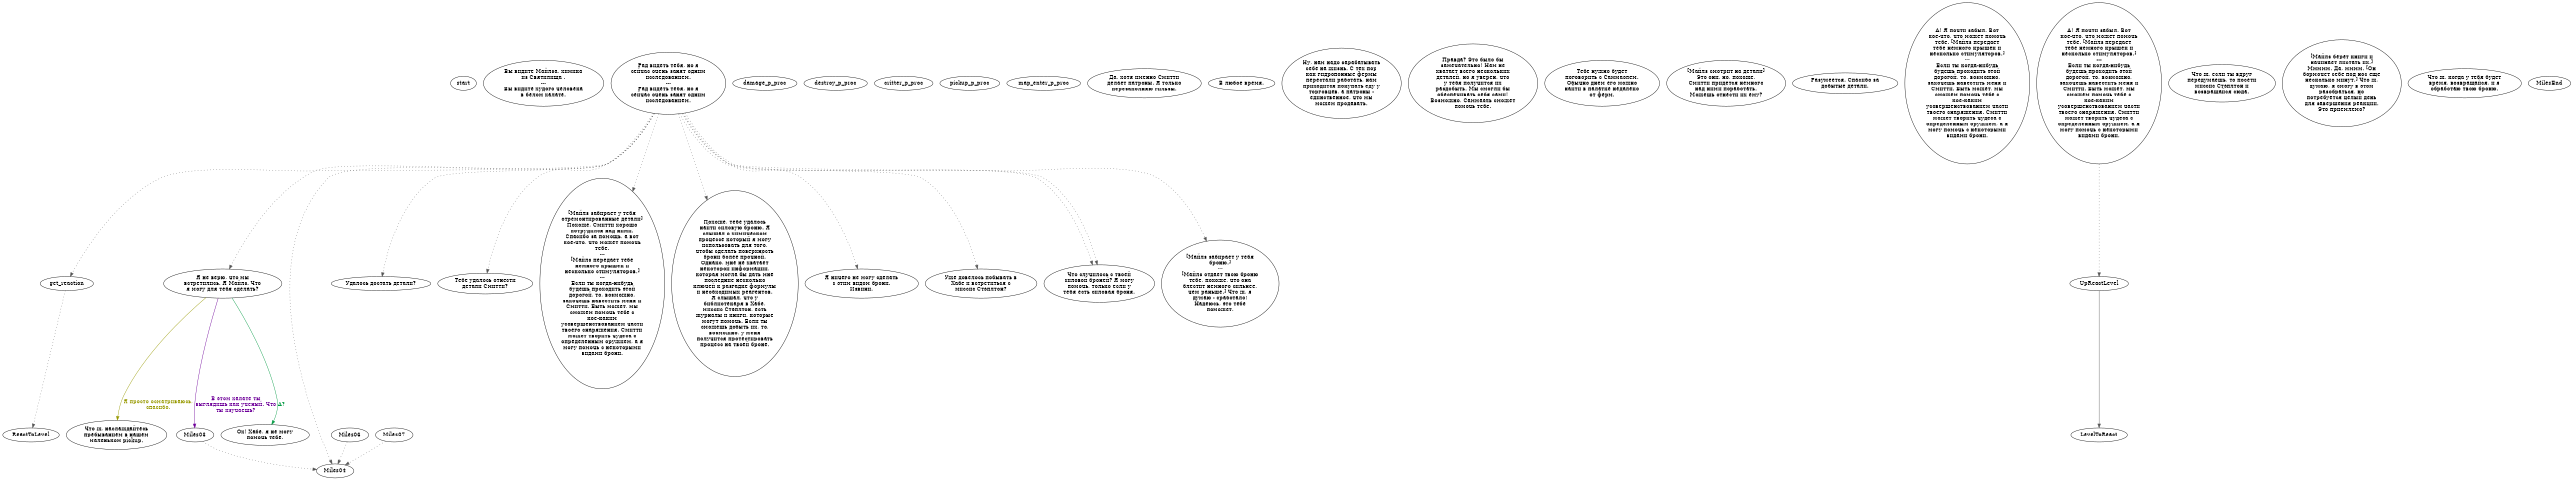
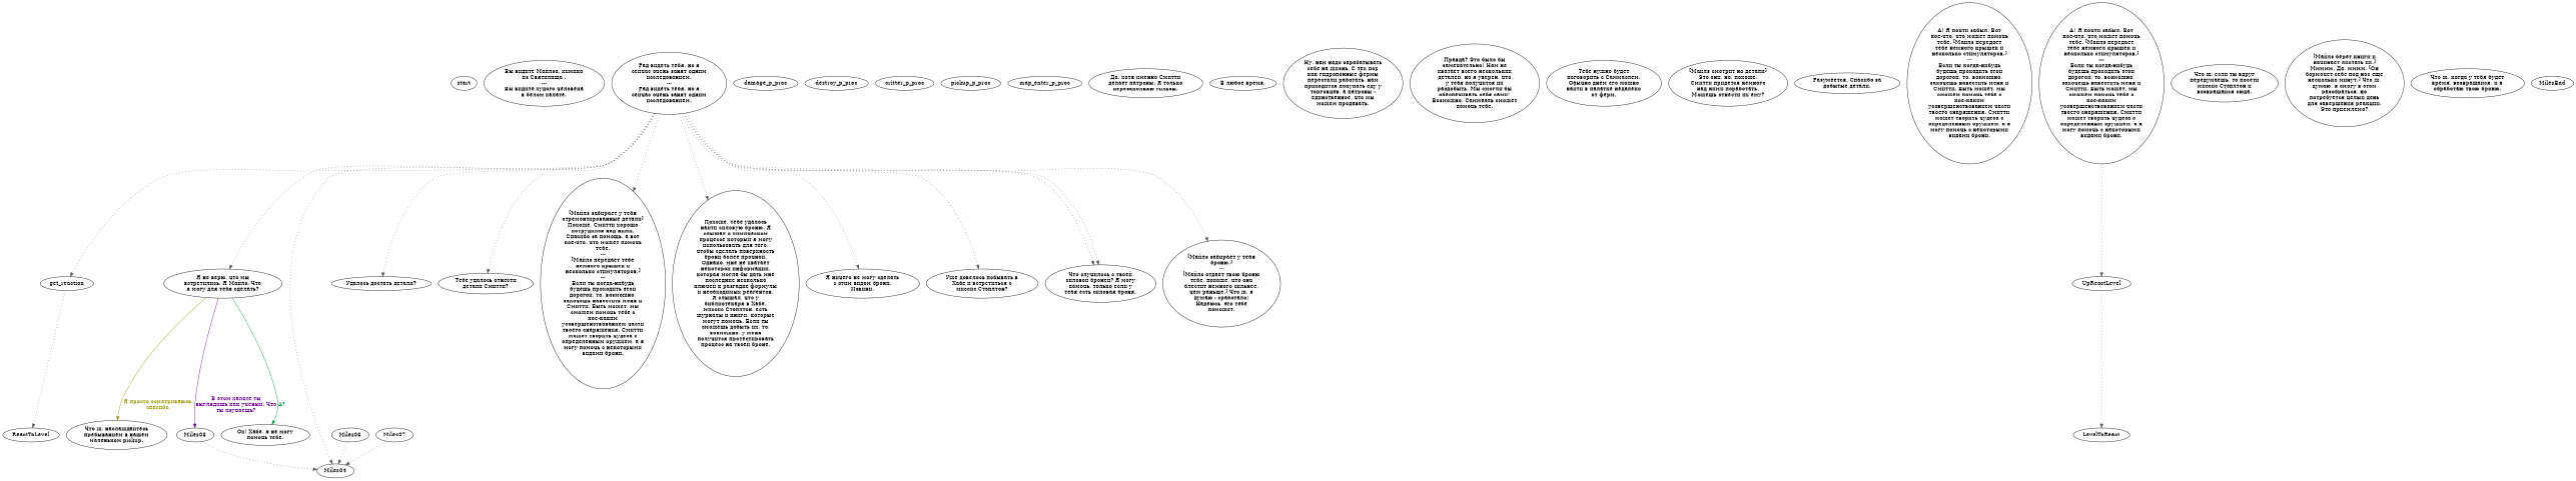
  digraph {
    node [color="#000000" fillcolor="#FFFFFF" style=filled]
    edge [color="#555555" style=dotted]
    start
    n2 [label="Вы видите Майлза, химика\nиз Святилища .\n---\nВы видите худого человека\nв белом халате."]
    n3 [label="Рад видеть тебя, но я\nсейчас очень занят одним\nисследованием.\n---\nРад видеть тебя, но я\nсейчас очень занят одним\nисследованием."]
    get_reaction
    n5 [label="Я не верю, что мы\nвстретились. Я Майлз. Что\nя могу для тебя сделать?"]
    Miles04
    n7 [label="Удалось достать детали?"]
    n8 [label="Тебе удалось отнести\nдетали Смитти?"]
    n9 [label="[Майлз забирает у тебя\nотремонтированные детали]\nПохоже, Смитти хорошо\nпотрудился над ними.\nСпасибо за помощь, а вот\nкое-что, что может помочь\nтебе.\n---\n[Майлз передает тебе\nнемного крышек и\nнесколько стимуляторов.]\n---\nЕсли ты когда-нибудь\nбудешь проходить этой\nдорогой, то, возможно,\nзахочешь навестить меня и\nСмитти. Быть может, мы\nсможем помочь тебе с\nкое-каким\nусовершенствованием части\nтвоего снаряжения. Смитти\nможет творить чудеса с\nопределенным оружием, а я\nмогу помочь с некоторыми\nвидами брони."]
    n10 [label="Похоже, тебе удалось\nнайти силовую броню. Я\nслышал о химическом\nпроцессе который я могу\nиспользовать для того,\nчтобы сделать поверхность\nброни более прочной.\nОднако, мне не хватает\nнекоторой информации,\nкоторая могла бы дать мне\nпоследние несколько\nключей к разгадке формулы\nи необходимых реагентов.\nЯ слышал, что у\nбиблиотекаря в Хабе,\nмиссис Стэплтон, есть\nжурналы и книги, которые\nмогут помочь. Если ты\nсможешь добыть их, то,\nвозможно, у меня\nполучится протестировать\nпроцесс на твоей броне."]
    n11 [label="Я ничего не могу сделать\nс этим видом брони.\nИзвини."]
    n12 [label="Уже довелось побывать в\nХабе и встретиться с\nмиссис Стэплтон?"]
    n13 [label="Что случилось с твоей\nсиловой броней? Я могу\nпомочь, только если у\nтебя есть силовая броня."]
    n14 [label="[Майлз забирает у тебя\nброню.]\n---\n[Майлз отдает твою броню\nтебе, похоже, что она\nблестит немного сильнее,\nчем раньше.] Что ж, я\nдумаю - сработало!\nНадеюсь, это тебе\nпоможет."]
    ReactToLevel
    n16 [label="Что ж, наслаждайтесь\nпребыванием в нашем\nмаленьком pickup."]
    Miles03
    n18 [label="Ох! Хабе, я не могу\nпомочь тебе."]
    damage_p_proc
    destroy_p_proc
    critter_p_proc
    pickup_p_proc
    map_enter_p_proc
    n24 [label="Да, хотя именно Смитти\nделает патроны. Я только\nперезаполняю гильзы."]
    Miles06
    Miles07
    n27 [label="В любое время."]
    n28 [label="Ну, нам надо зарабатывать\nсебе на жизнь. С тех пор\nкак гидропонные фермы\nперестали работать, нам\nприходится покупать еду у\nторговцев, а патроны -\nединственное, что мы\nможем продавать."]
    n29 [label="Правда? Это было бы\nзамечательно! Нам не\nхватает всего нескольких\nдеталей, но я уверен, что\nу тебя получится их\nраздобыть. Мы смогли бы\nобеспечивать себя сами!\nВозможно, Саммаэль сможет\nпомочь тебе."]
    n30 [label="Тебе нужно будет\nпоговорить с Саммаэлем.\nОбычно днем его можно\nнайти в палатке недалеко\nот ферм."]
    n31 [label="[Майлз смотрит на детали]\nЭто они, но, похоже,\nСмитти придется немного\nнад ними поработать.\nМожешь отнести их ему?"]
    n32 [label="Разумеется. Спасибо за\nдобытые детали."]
    n33 [label="А! Я почти забыл. Вот\nкое-что, что может помочь\nтебе. [Майлз передает\nтебе немного крышек и\nнесколько стимуляторов.]\n---\nЕсли ты когда-нибудь\nбудешь проходить этой\nдорогой, то, возможно,\nзахочешь навестить меня и\nСмитти. Быть может, мы\nсможем помочь тебе с\nкое-каким\nусовершенствованием части\nтвоего снаряжения. Смитти\nможет творить чудеса с\nопределенным оружием, а я\nмогу помочь с некоторыми\nвидами брони."]
    n34 [label="А! Я почти забыл. Вот\nкое-что, что может помочь\nтебе. [Майлз передает\nтебе немного крышек и\nнесколько стимуляторов.]\n---\nЕсли ты когда-нибудь\nбудешь проходить этой\nдорогой, то, возможно,\nзахочешь навестить меня и\nСмитти. Быть может, мы\nсможем помочь тебе с\nкое-каким\nусовершенствованием части\nтвоего снаряжения. Смитти\nможет творить чудеса с\nопределенным оружием, а я\nмогу помочь с некоторыми\nвидами брони."]
    UpReactLevel
    LevelToReact
    n37 [label="Что ж, если ты вдруг\nпередумаешь, то посети\nмиссис Стэплтон и\nвозвращайся сюда."]
    n38 [label="[Майлз берет книги и\nначинает листать их.]\nМмммм. Да, мммм. [Он\nбормочет себе под нос еще\nнесколько минут.] Что ж,\nдумаю, я смогу в этом\nразобраться, но\nпотребуется целый день\nдля завершения реакции.\nЭто приемлемо?"]
    n39 [label="Что ж, когда у тебя будет\nвремя, возвращайся, и я\nобработаю твою броню."]
    MilesEnd
    n3 -> get_reaction
    n3 -> n5
    n3 -> Miles04
    n3 -> n7
    n3 -> n8
    n3 -> n9
    n3 -> n10
    n3 -> n11
    n3 -> n12
    n3 -> n13
    n3 -> n13
    n3 -> n14
    get_reaction -> ReactToLevel
    n5 -> n16 [color="#979900" fontcolor="#979900" label="Я просто осматриваюсь,\nспасибо." style=""]
    n5 -> Miles03 [color="#6E0099" fontcolor="#6E0099" label="В этом халате ты\nвыглядишь как ученый. Что\nты изучаешь?" style=""]
    n5 -> n18 [color="#009941" fontcolor="#009941" label="А?" style=""]
    Miles03 -> Miles04
    Miles06 -> Miles04
    Miles07 -> Miles04
    n34 -> UpReactLevel
-   UpReactLevel -> LevelToReact [style=solid]
+   UpReactLevel -> LevelToReact
  }
